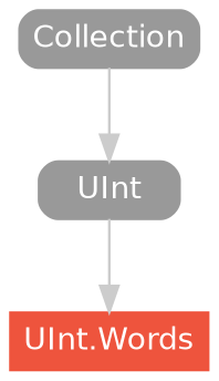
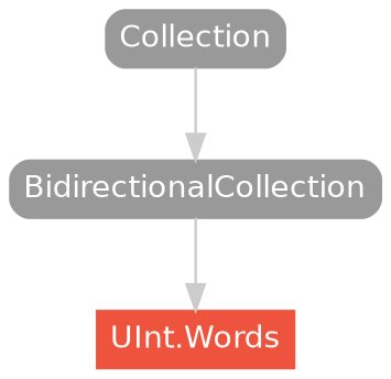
  strict digraph {
    node [color="#999999" fillcolor="#999999" fontcolor=white fontname=Helvetica fontsize=12 margin="0.07,0.05" shape=box style="filled,rounded"]
    edge [color="#cccccc"]
    "UInt.Words" [color="#ee543d" fillcolor="#ee543d" height=0.3 style=filled]
-   BidirectionalCollection [height=0.3 label=UInt]
+   BidirectionalCollection [height=0.3]
    Collection [height=0.3]
    subgraph sub_1 {
      rank=max
      "UInt.Words"
    }
    BidirectionalCollection -> "UInt.Words"
    Collection -> BidirectionalCollection
  }
